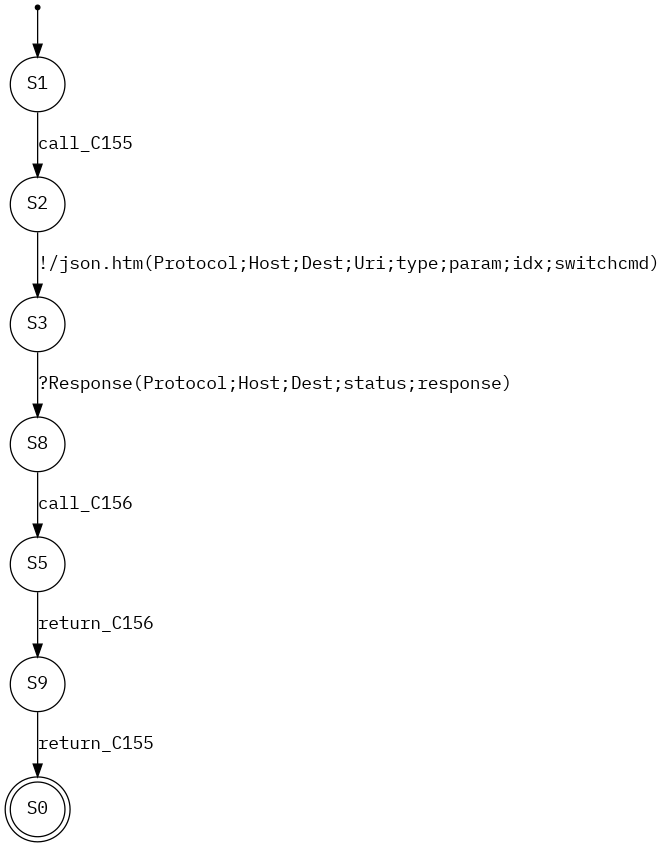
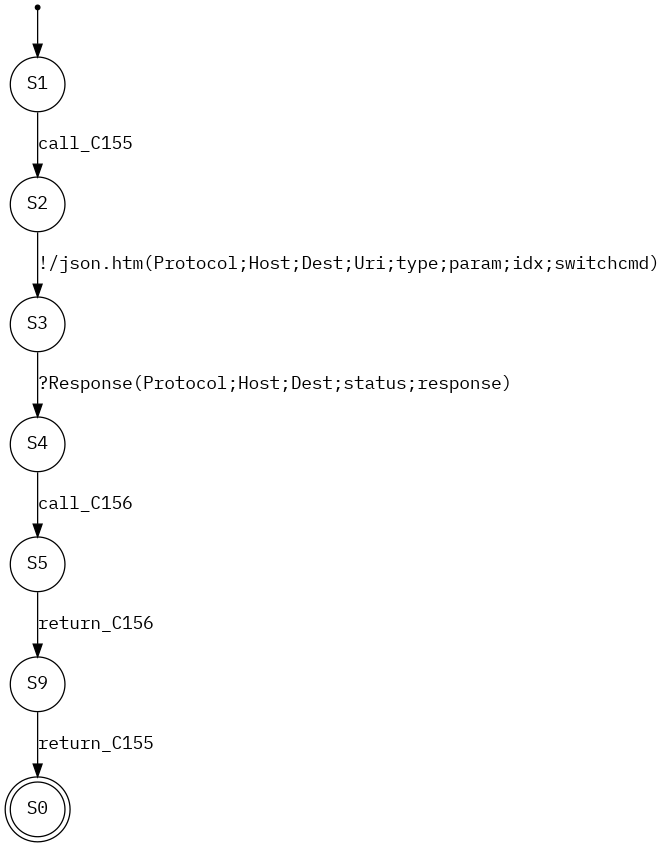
  digraph {
    fontname="IBM Plex Mono"
    node [fontname="IBM Plex Mono" shape=circle]
    edge [fontname="IBM Plex Mono"]
    S00 [shape=point]
    n2 [label=S1]
    n3 [label=S2]
    n4 [label=S3]
-   n5 [label=S8]
+   n5 [label=S4]
    n6 [label=S5]
    n7 [label=S9]
    n8 [label=S0 shape=doublecircle]
    S00 -> n2
    n2 -> n3 [label=call_C155]
    n3 -> n4 [label="!/json.htm(Protocol;Host;Dest;Uri;type;param;idx;switchcmd)"]
    n4 -> n5 [label="?Response(Protocol;Host;Dest;status;response)"]
    n5 -> n6 [label=call_C156]
    n6 -> n7 [label=return_C156]
    n7 -> n8 [label=return_C155]
  }
